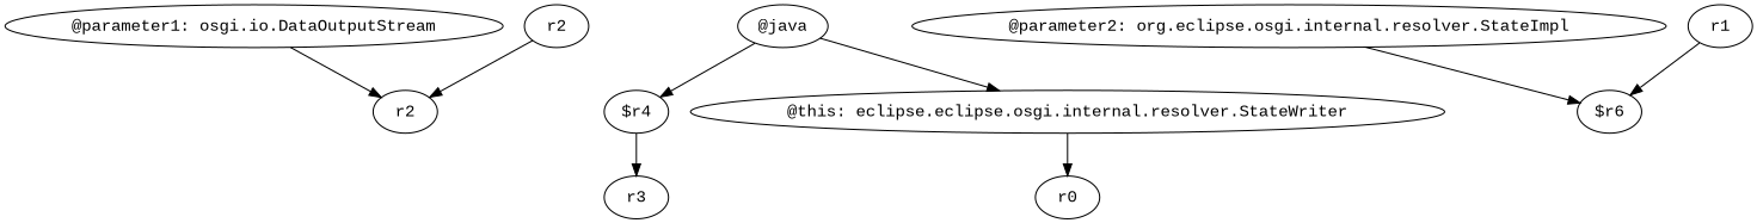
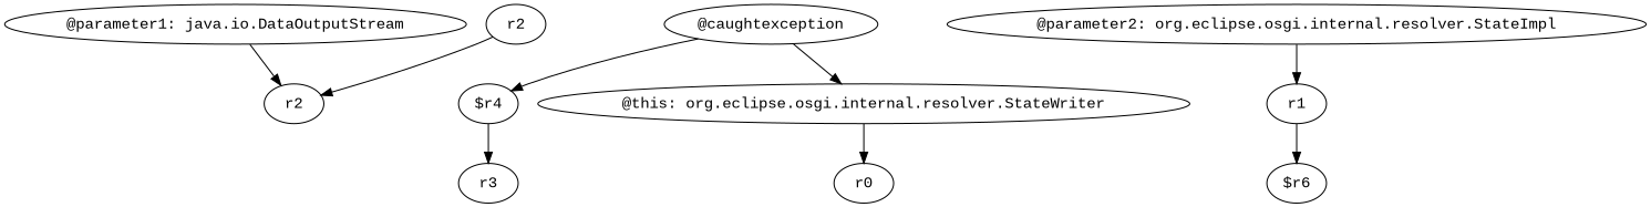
  digraph {
    fontname="Liberation Mono"
    node [fontname="Liberation Mono"]
    edge [fontname="Liberation Mono"]
-   n1 [label="@parameter1: osgi.io.DataOutputStream"]
+   n1 [label="@parameter1: java.io.DataOutputStream"]
    n2 [label=r2]
-   n3 [label="@java"]
+   n3 [label="@caughtexception"]
    n4 [label="$r4"]
-   n5 [label="@this: eclipse.eclipse.osgi.internal.resolver.StateWriter"]
+   n5 [label="@this: org.eclipse.osgi.internal.resolver.StateWriter"]
    n6 [label=r3]
    n7 [label=r0]
    n8 [label=r2]
    n9 [label="@parameter2: org.eclipse.osgi.internal.resolver.StateImpl"]
    n10 [label=r1]
    n11 [label="$r6"]
    n1 -> n2
    n3 -> n4
    n3 -> n5
    n4 -> n6
    n5 -> n7
    n8 -> n2
-   n9 -> n11
+   n9 -> n10
    n10 -> n11
  }
